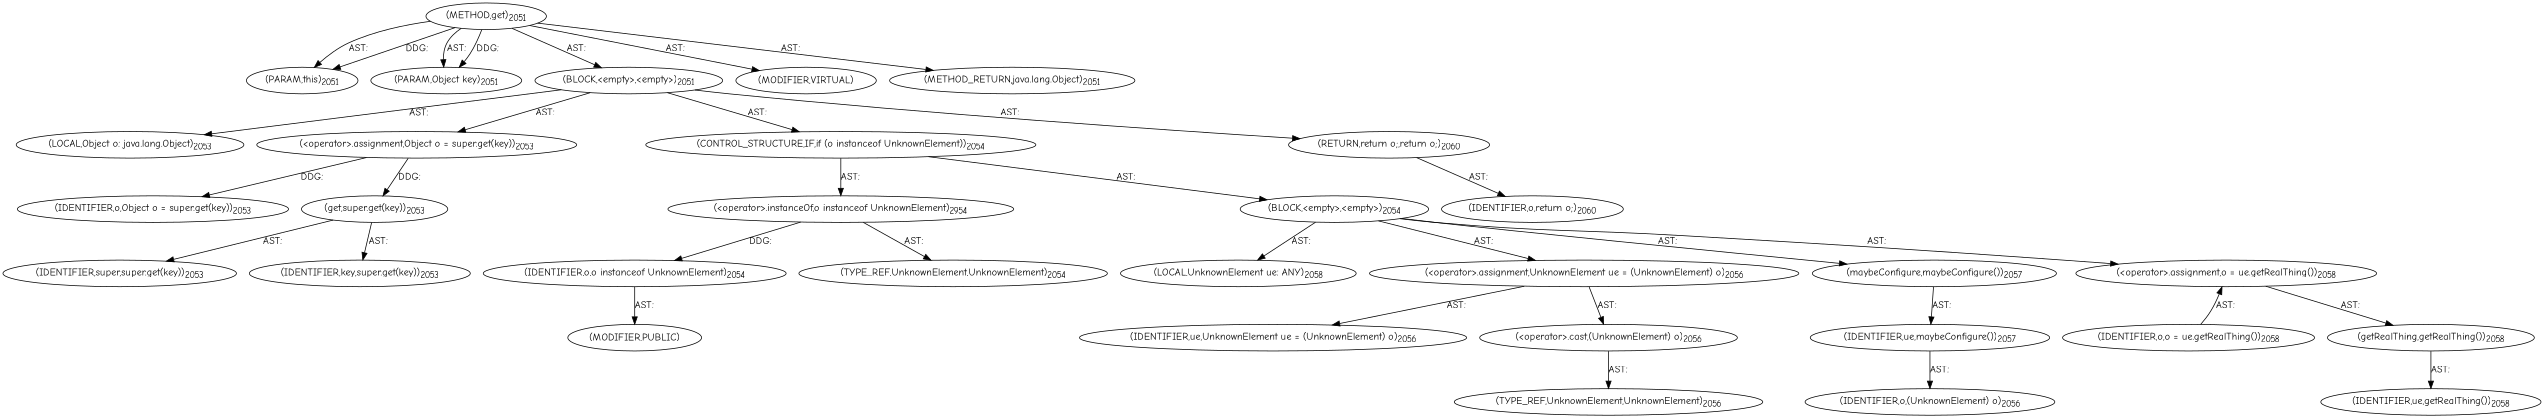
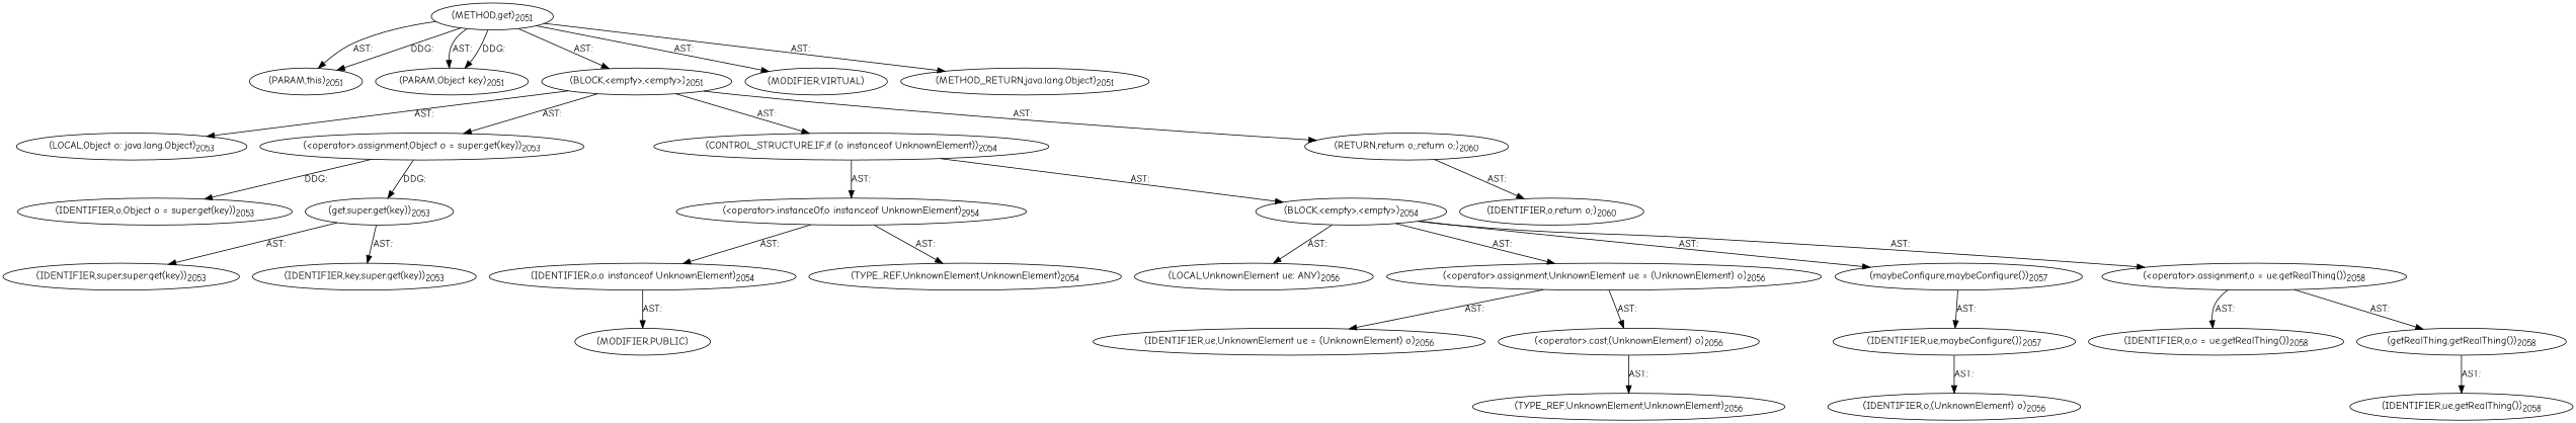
  digraph {
    fontname="Comic Neue"
    node [fontname="Comic Neue"]
    edge [fontname="Comic Neue"]
    n1 [label=<(METHOD,get)<SUB>2051</SUB>>]
    n2 [label=<(PARAM,this)<SUB>2051</SUB>>]
    n3 [label=<(PARAM,Object key)<SUB>2051</SUB>>]
    n4 [label=<(BLOCK,&lt;empty&gt;,&lt;empty&gt;)<SUB>2051</SUB>>]
    n5 [label=<(MODIFIER,VIRTUAL)>]
    n6 [label=<(METHOD_RETURN,java.lang.Object)<SUB>2051</SUB>>]
    n7 [label=<(LOCAL,Object o: java.lang.Object)<SUB>2053</SUB>>]
    n8 [label=<(&lt;operator&gt;.assignment,Object o = super.get(key))<SUB>2053</SUB>>]
    n9 [label=<(CONTROL_STRUCTURE,IF,if (o instanceof UnknownElement))<SUB>2054</SUB>>]
    n10 [label=<(RETURN,return o;,return o;)<SUB>2060</SUB>>]
    n11 [label=<(MODIFIER,PUBLIC)>]
    n12 [label=<(IDENTIFIER,o,Object o = super.get(key))<SUB>2053</SUB>>]
    n13 [label=<(get,super.get(key))<SUB>2053</SUB>>]
    n14 [label=<(&lt;operator&gt;.instanceOf,o instanceof UnknownElement)<SUB>2954</SUB>>]
    n15 [label=<(BLOCK,&lt;empty&gt;,&lt;empty&gt;)<SUB>2054</SUB>>]
    n16 [label=<(IDENTIFIER,o,return o;)<SUB>2060</SUB>>]
    n17 [label=<(IDENTIFIER,super,super.get(key))<SUB>2053</SUB>>]
    n18 [label=<(IDENTIFIER,key,super.get(key))<SUB>2053</SUB>>]
    n19 [label=<(IDENTIFIER,o,o instanceof UnknownElement)<SUB>2054</SUB>>]
    n20 [label=<(TYPE_REF,UnknownElement,UnknownElement)<SUB>2054</SUB>>]
-   n21 [label=<(LOCAL,UnknownElement ue: ANY)<SUB>2058</SUB>>]
+   n21 [label=<(LOCAL,UnknownElement ue: ANY)<SUB>2056</SUB>>]
    n22 [label=<(&lt;operator&gt;.assignment,UnknownElement ue = (UnknownElement) o)<SUB>2056</SUB>>]
    n23 [label=<(maybeConfigure,maybeConfigure())<SUB>2057</SUB>>]
    n24 [label=<(&lt;operator&gt;.assignment,o = ue.getRealThing())<SUB>2058</SUB>>]
    n25 [label=<(IDENTIFIER,ue,UnknownElement ue = (UnknownElement) o)<SUB>2056</SUB>>]
    n26 [label=<(&lt;operator&gt;.cast,(UnknownElement) o)<SUB>2056</SUB>>]
    n27 [label=<(IDENTIFIER,ue,maybeConfigure())<SUB>2057</SUB>>]
    n28 [label=<(IDENTIFIER,o,o = ue.getRealThing())<SUB>2058</SUB>>]
    n29 [label=<(getRealThing,getRealThing())<SUB>2058</SUB>>]
    n30 [label=<(TYPE_REF,UnknownElement,UnknownElement)<SUB>2056</SUB>>]
    n31 [label=<(IDENTIFIER,o,(UnknownElement) o)<SUB>2056</SUB>>]
    n32 [label=<(IDENTIFIER,ue,getRealThing())<SUB>2058</SUB>>]
    n1 -> n2 [label="AST: "]
    n1 -> n2 [label="DDG: "]
    n1 -> n3 [label="AST: "]
    n1 -> n3 [label="DDG: "]
    n1 -> n4 [label="AST: "]
    n1 -> n5 [label="AST: "]
    n1 -> n6 [label="AST: "]
    n4 -> n7 [label="AST: "]
    n4 -> n8 [label="AST: "]
    n4 -> n9 [label="AST: "]
    n4 -> n10 [label="AST: "]
    n8 -> n12 [label="DDG: "]
    n8 -> n13 [label="DDG: "]
    n9 -> n14 [label="AST: "]
    n9 -> n15 [label="AST: "]
    n10 -> n16 [label="AST: "]
    n13 -> n17 [label="AST: "]
    n13 -> n18 [label="AST: "]
-   n14 -> n19 [label="DDG: "]
+   n14 -> n19 [label="AST: "]
    n14 -> n20 [label="AST: "]
    n15 -> n21 [label="AST: "]
    n15 -> n22 [label="AST: "]
    n15 -> n23 [label="AST: "]
    n15 -> n24 [label="AST: "]
    n19 -> n11 [label="AST: "]
    n22 -> n25 [label="AST: "]
    n22 -> n26 [label="AST: "]
    n23 -> n27 [label="AST: "]
-   n28 -> n24 [label="AST: "]
+   n24 -> n28 [label="AST: "]
    n24 -> n29 [label="AST: "]
    n26 -> n30 [label="AST: "]
    n27 -> n31 [label="AST: "]
    n29 -> n32 [label="AST: "]
  }
